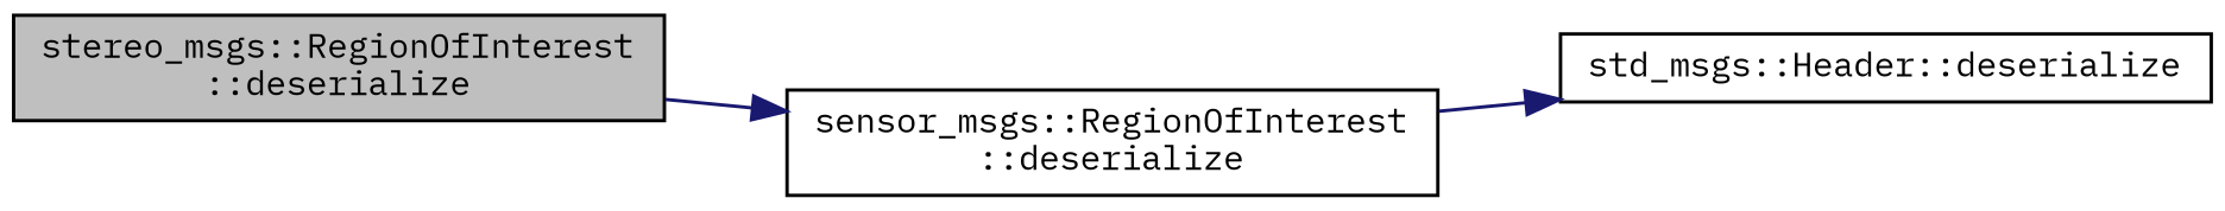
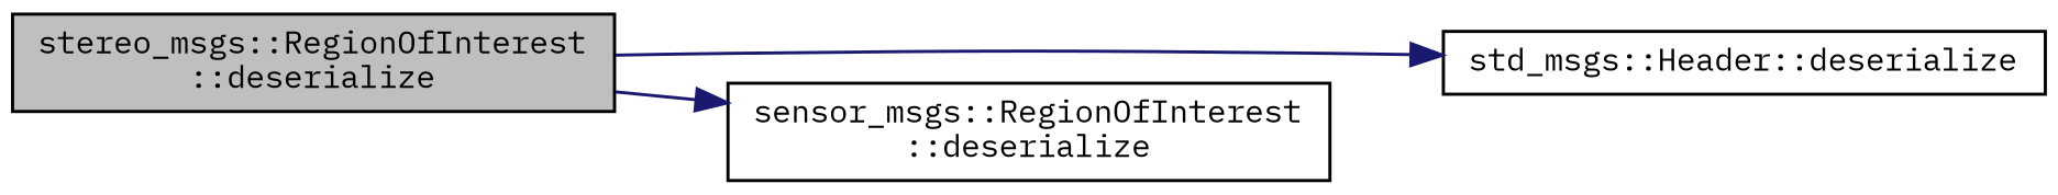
  digraph {
    fontname="IBM Plex Mono"
    rankdir=LR
    node [color=black fillcolor=white fontname="IBM Plex Mono" fontsize=10 shape=record style=filled]
    edge [color=midnightblue fontname="IBM Plex Mono" fontsize=10 labelfontname=Helvetica labelfontsize=10 style=solid]
    n1 [fillcolor=grey75 fontcolor=black height=0.2 label="stereo_msgs::RegionOfInterest\l::deserialize" width=0.4]
    n2 [height=0.2 label="std_msgs::Header::deserialize" width=0.4]
    n3 [height=0.2 label="sensor_msgs::RegionOfInterest\l::deserialize" width=0.4]
-   n3 -> n2
+   n1 -> n2
    n1 -> n3
  }
